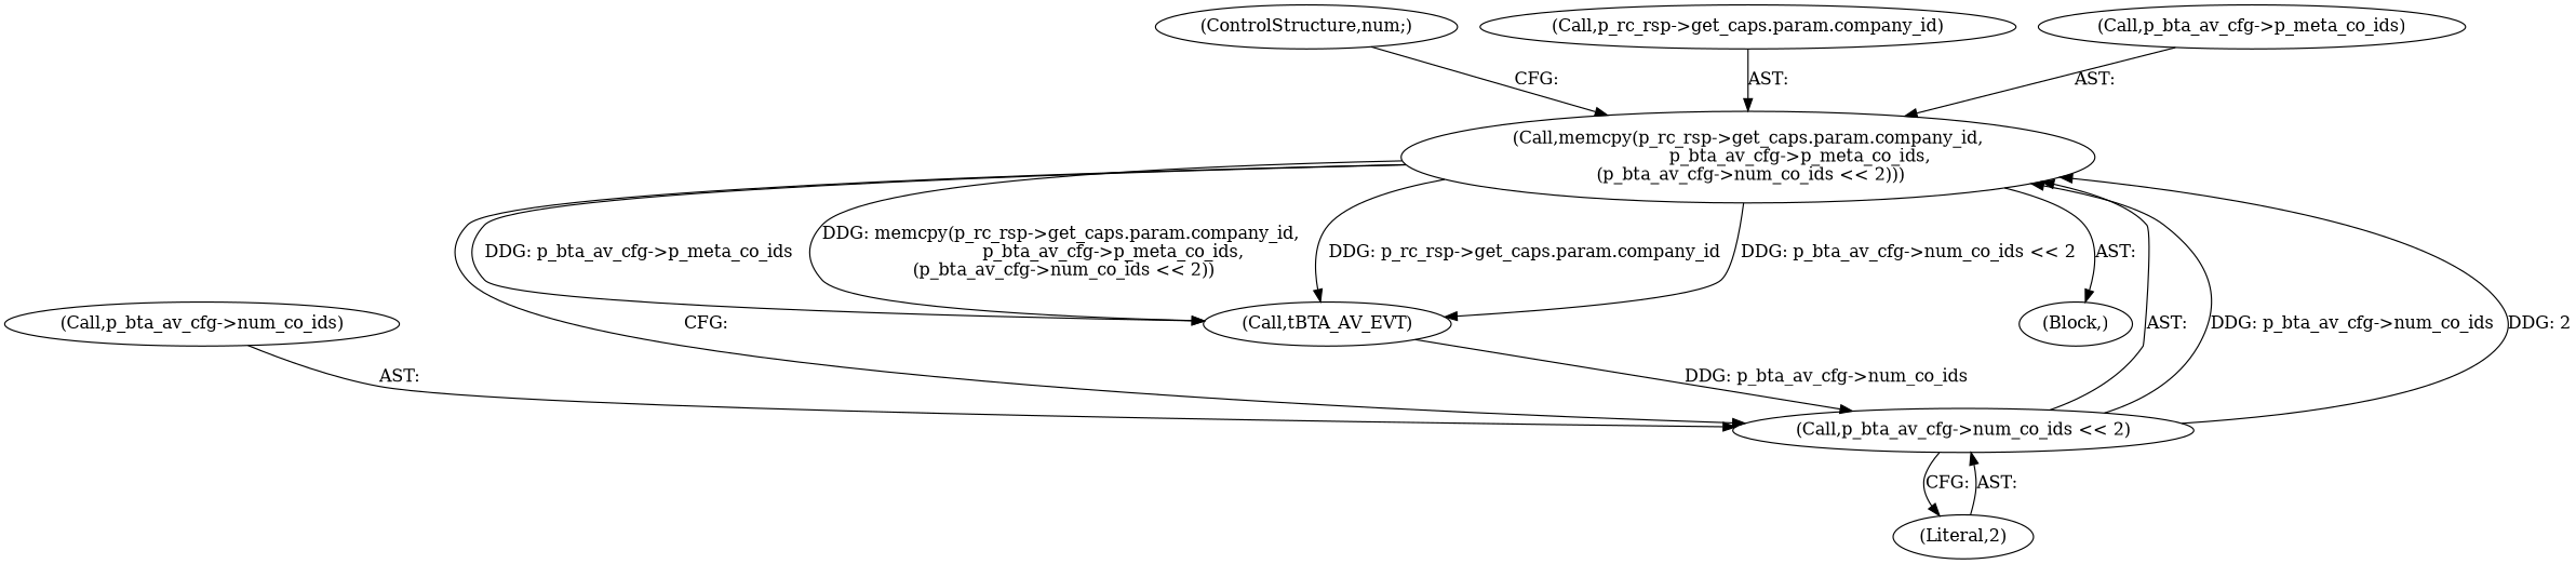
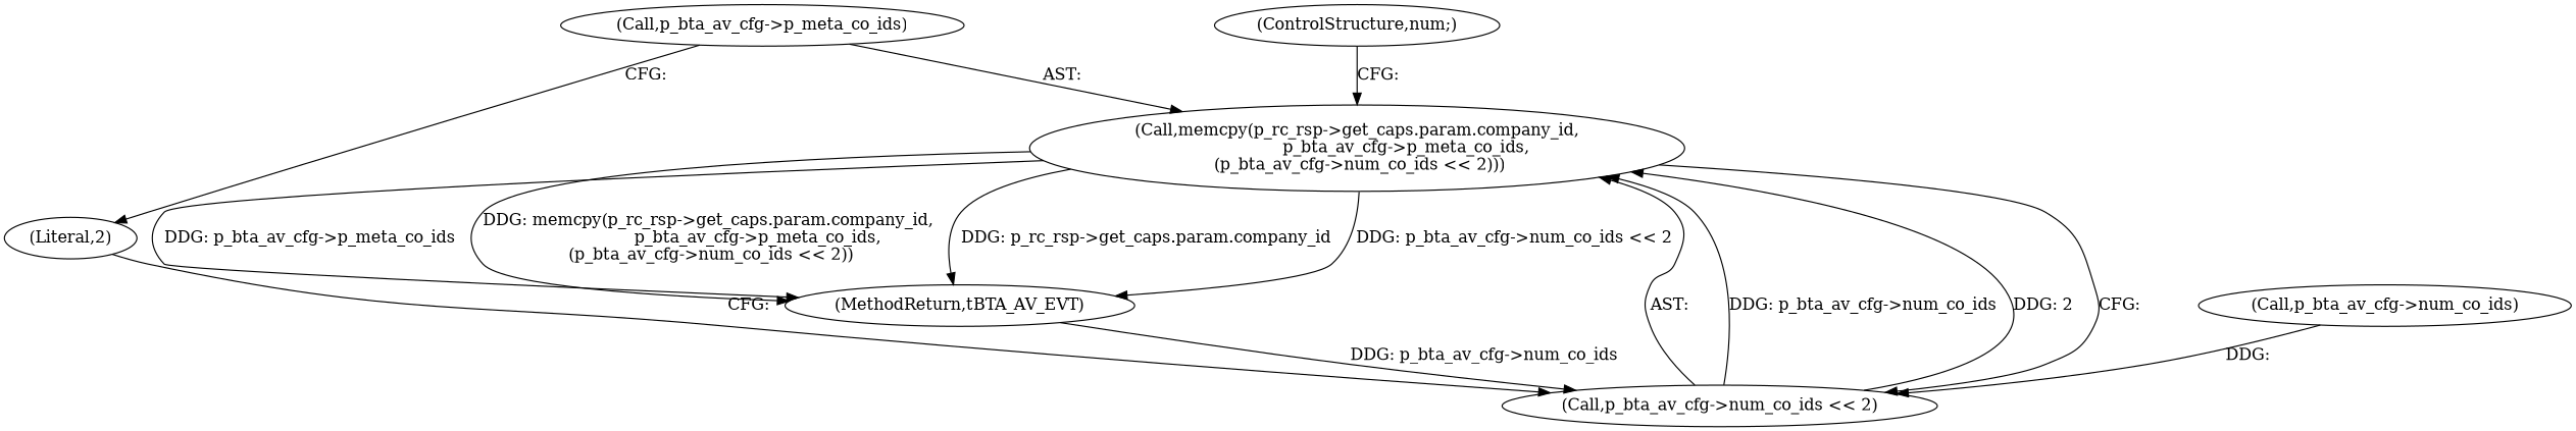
  digraph {
    n1 [label="(Call,memcpy(p_rc_rsp->get_caps.param.company_id,\n                   p_bta_av_cfg->p_meta_co_ids,\n (p_bta_av_cfg->num_co_ids << 2)))"]
    n2 [label="(Call,p_bta_av_cfg->num_co_ids << 2)"]
-   n3 [label="(Call,tBTA_AV_EVT)"]
-   n4 [label="(Block,)"]
+   n3 [label="(MethodReturn,tBTA_AV_EVT)"]
    n5 [label="(Literal,2)"]
    n6 [label="(ControlStructure,num;)"]
    n7 [label="(Call,p_bta_av_cfg->num_co_ids)"]
-   n8 [label="(Call,p_rc_rsp->get_caps.param.company_id)"]
    n9 [label="(Call,p_bta_av_cfg->p_meta_co_ids)"]
    n1 -> n2 [label="CFG: "]
    n1 -> n3 [label="DDG: p_bta_av_cfg->p_meta_co_ids"]
    n1 -> n3 [label="DDG: memcpy(p_rc_rsp->get_caps.param.company_id,\n                   p_bta_av_cfg->p_meta_co_ids,\n (p_bta_av_cfg->num_co_ids << 2))"]
    n1 -> n3 [label="DDG: p_rc_rsp->get_caps.param.company_id"]
    n1 -> n3 [label="DDG: p_bta_av_cfg->num_co_ids << 2"]
-   n1 -> n4 [label="AST: "]
    n2 -> n1 [label="AST: "]
    n2 -> n1 [label="DDG: p_bta_av_cfg->num_co_ids"]
    n2 -> n1 [label="DDG: 2"]
-   n2 -> n5 [label="CFG: "]
+   n9 -> n5 [label="CFG: "]
    n3 -> n2 [label="DDG: p_bta_av_cfg->num_co_ids"]
-   n5 -> n2 [label="AST: "]
+   n5 -> n2 [label="CFG: "]
    n6 -> n1 [label="CFG: "]
-   n7 -> n2 [label="AST: "]
-   n8 -> n1 [label="AST: "]
+   n7 -> n2 [label="DDG: "]
    n9 -> n1 [label="AST: "]
  }
